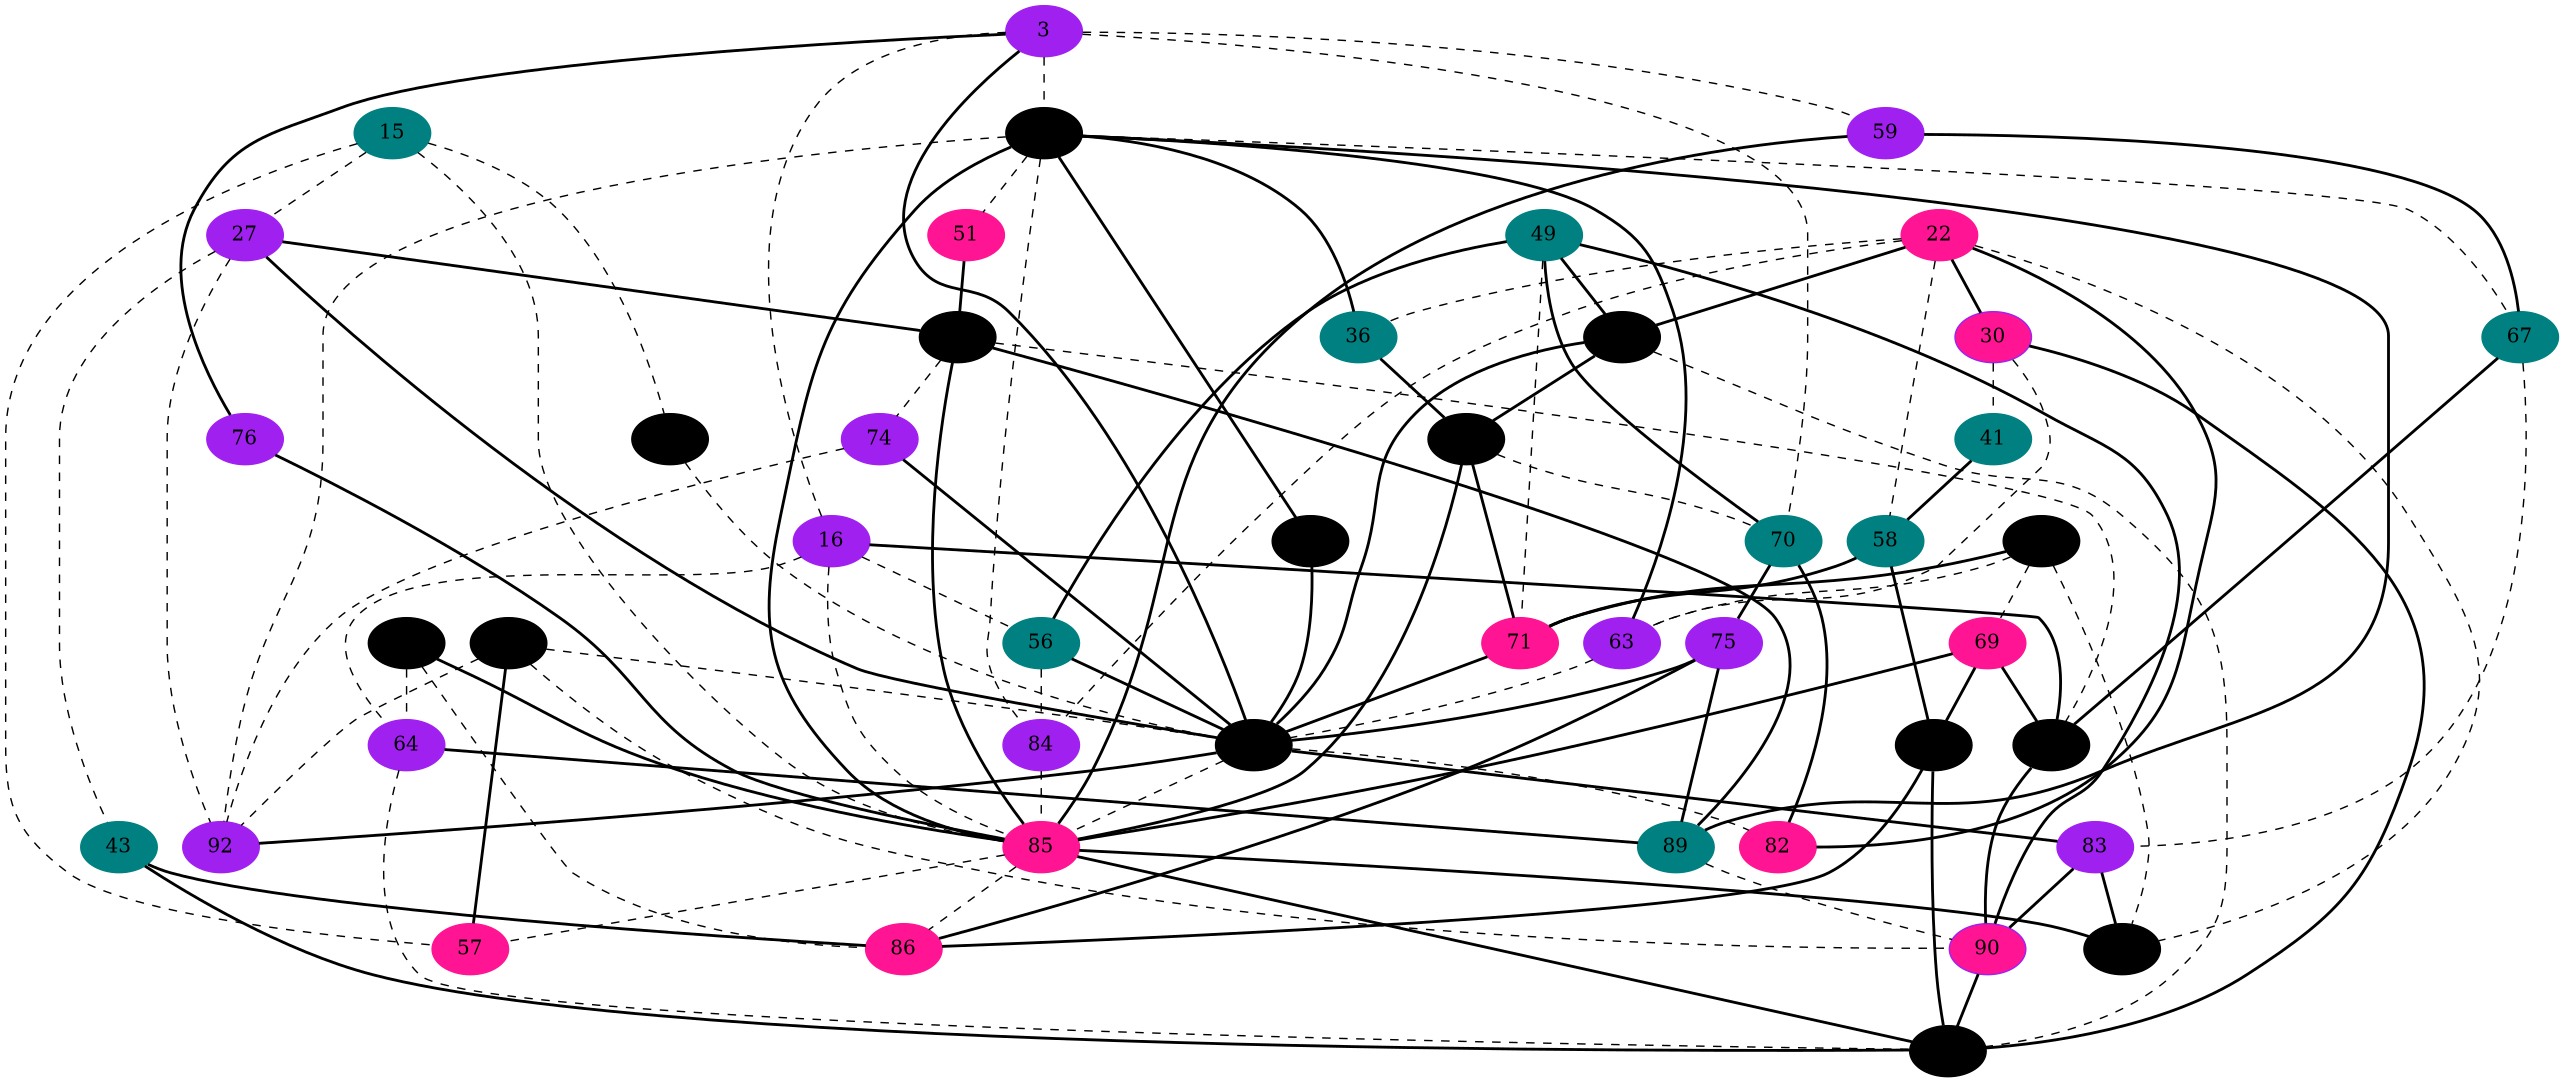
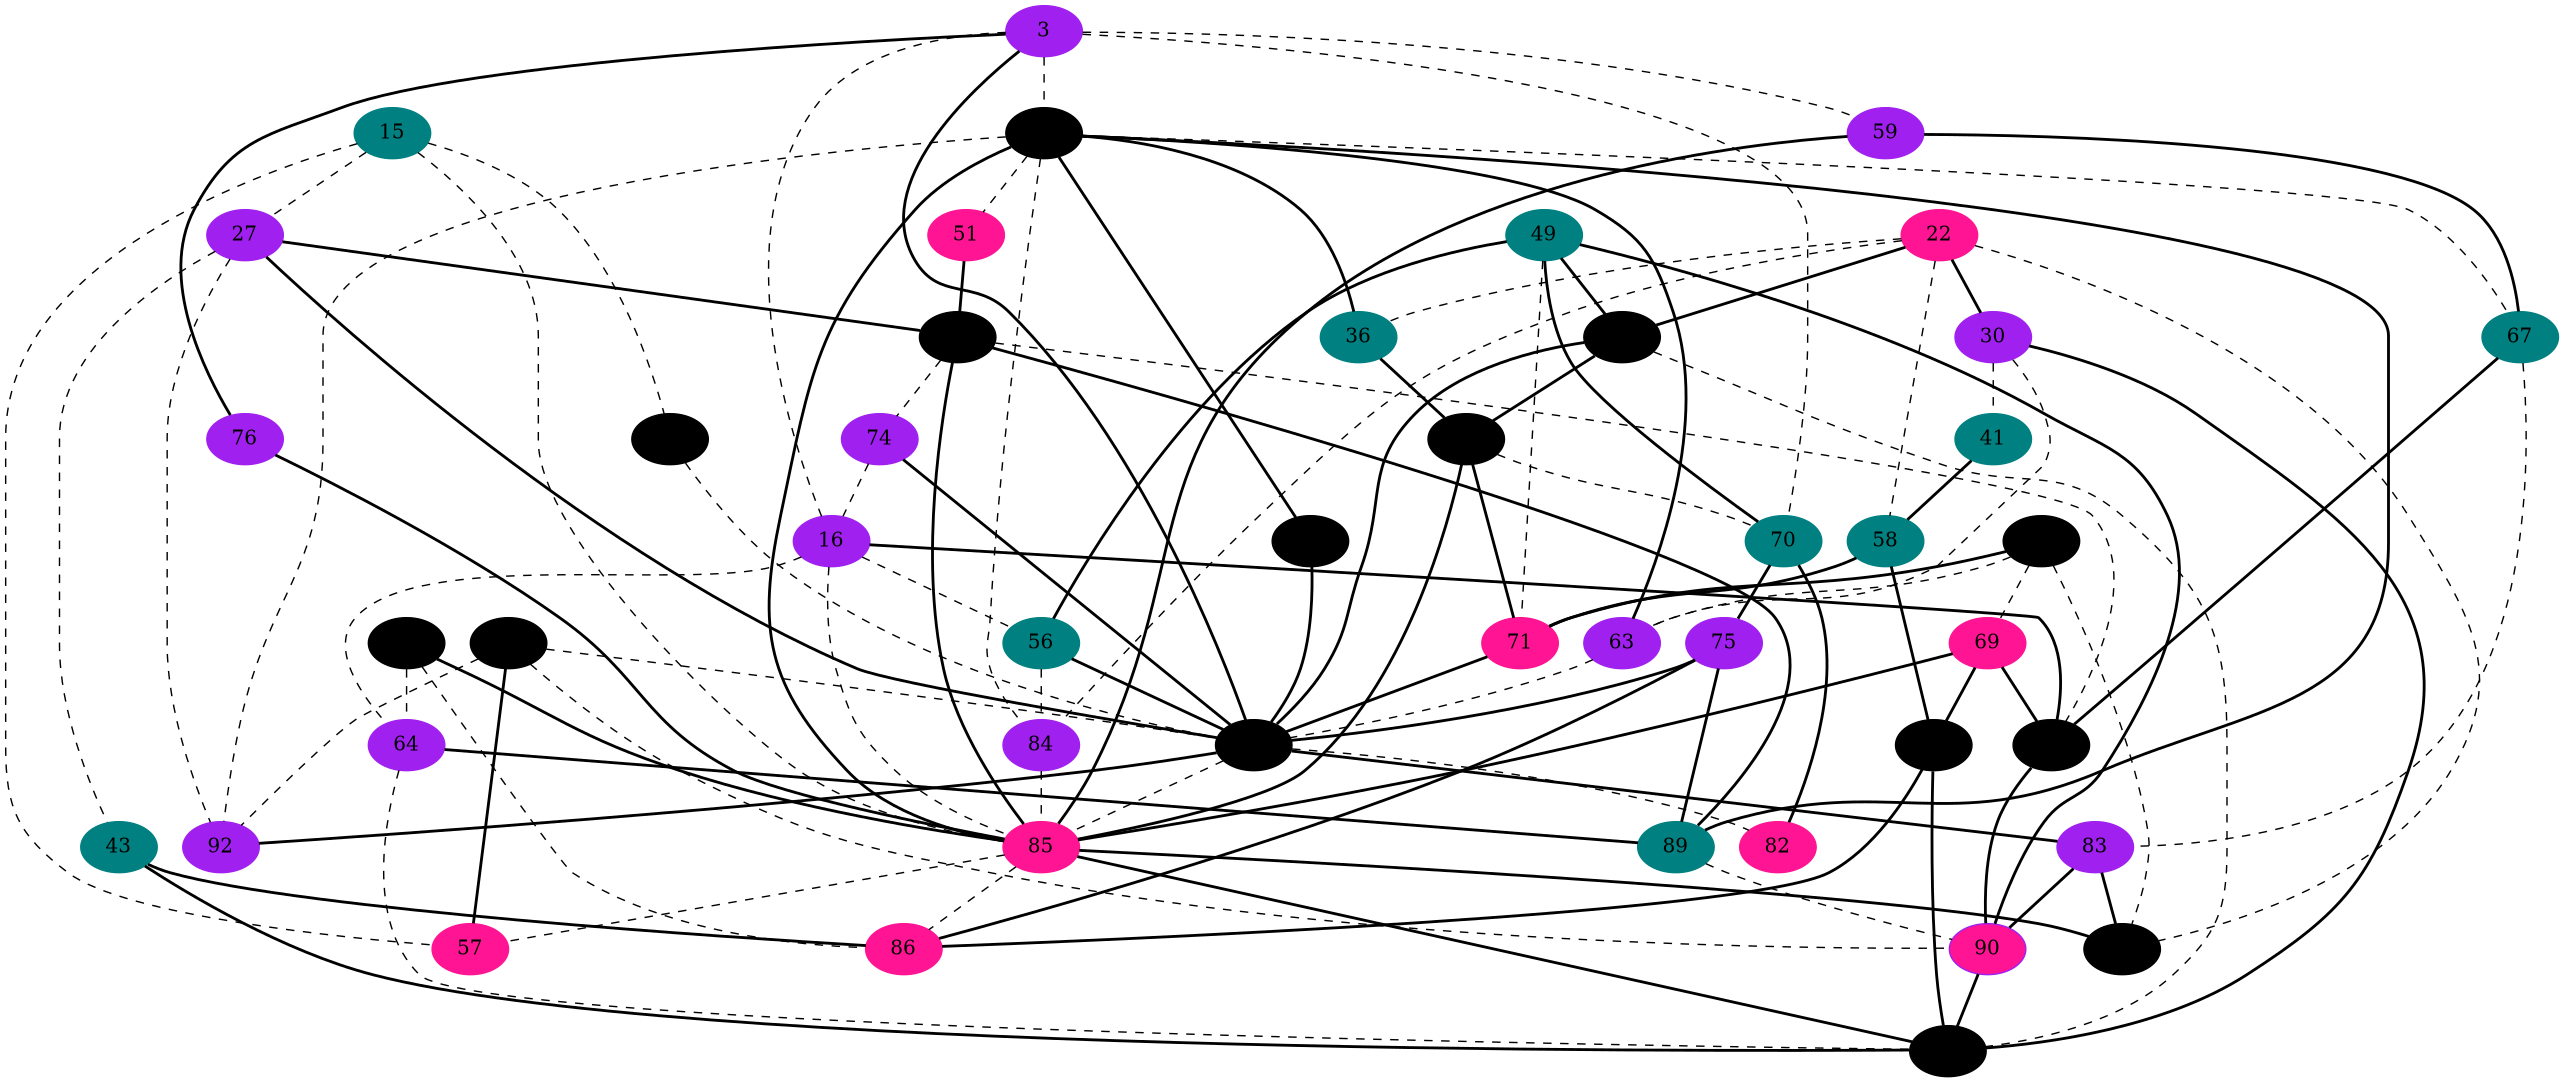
  graph {
    node [color=purple style=filled]
    edge [style=bold]
    3
    16
    32 [color=black super="+1+21"]
    59 [super="+13"]
    70 [color=teal super="+31+46"]
    76
    78 [color=black super="+24+65+72"]
    85 [color=deeppink super="+2+29+81"]
    56 [color=teal]
    64
    77 [color=black super="+40"]
    63
    92 [super="+8+87"]
    36 [color=teal]
    84 [super="+79"]
    51 [color=deeppink]
    60 [color=black]
    67 [color=teal]
    89 [color=teal super="+48"]
    82 [color=deeppink super="+18"]
    75 [super="+54"]
    83
    6 [color=black]
    69 [color=deeppink]
    71 [color=deeppink super="+45+66"]
    88 [color=black]
    73 [color=black]
    27 [super="+23"]
    43 [color=teal]
    52 [color=black super="+11"]
    15 [color=teal]
    53 [color=black super="+35"]
    57 [color=deeppink]
    91 [color=black super="+80"]
    86 [color=deeppink super="+50"]
    90 [fillcolor=deeppink]
    19 [color=black]
    22 [color=deeppink super="+5"]
-   30 [fillcolor=deeppink]
+   30
    58 [color=teal super="+34"]
    61 [color=black super="+39"]
    41 [color=teal]
    68 [color=black super="+25+20"]
    74
    49 [color=teal super="+44"]
    55 [color=black super="+28"]
    3 -- 16 [style=dashed]
    3 -- 32 [style=dashed]
    3 -- 59 [style=dashed weight=2]
    3 -- 70 [style=dashed]
    3 -- 76
    3 -- 78
    16 -- 85 [style=dashed]
    16 -- 56 [style=dashed]
    16 -- 64 [style=dashed]
    16 -- 77
    32 -- 85 [weight=2]
    32 -- 63
    32 -- 92 [style=dashed weight=3]
    32 -- 36 [weight=2]
    32 -- 84 [style=dashed]
    32 -- 51 [style=dashed]
    32 -- 60
    32 -- 67 [style=dashed]
    32 -- 89
    59 -- 85
    59 -- 67
    70 -- 82
    70 -- 75
    76 -- 85
    78 -- 85 [style=dashed weight=3]
    78 -- 92
    78 -- 82 [style=dashed]
    78 -- 83
    85 -- 88
    85 -- 57 [style=dashed]
    85 -- 91
    85 -- 86 [style=dashed]
    56 -- 78
    56 -- 84 [style=dashed]
    64 -- 89
    64 -- 91 [style=dashed]
    77 -- 90 [weight=2]
    63 -- 78 [style=dashed]
    36 -- 68
    84 -- 85 [style=dashed weight=2]
    51 -- 52
    60 -- 78
    67 -- 77
    67 -- 83 [style=dashed]
    89 -- 90 [style=dashed]
    75 -- 78
    75 -- 89
    75 -- 86
    83 -- 88
    83 -- 90
    6 -- 63 [style=dashed]
    6 -- 69 [style=dashed]
    6 -- 71
    6 -- 88 [style=dashed]
    69 -- 85
    69 -- 77
    69 -- 73
    71 -- 78 [weight=2]
    73 -- 91
    73 -- 86
    27 -- 78
    27 -- 92 [style=dashed weight=2]
    27 -- 43 [style=dashed]
    27 -- 52 [weight=2]
    43 -- 91
    43 -- 86
    52 -- 85
    52 -- 77 [style=dashed]
    52 -- 89
    52 -- 74 [style=dashed]
    15 -- 85 [style=dashed]
    15 -- 27 [style=dashed weight=2]
    15 -- 53 [style=dashed weight=2]
    15 -- 57 [style=dashed]
    53 -- 78 [style=dashed weight=2]
    90 -- 91 [weight=2]
    19 -- 78 [style=dashed]
    19 -- 92 [style=dashed]
    19 -- 57
    19 -- 90 [style=dashed]
    22 -- 36 [style=dashed]
    22 -- 84 [style=dashed]
-   22 -- 82
    22 -- 88 [style=dashed]
    22 -- 30 [weight=2]
    22 -- 58 [style=dashed]
    22 -- 61
    30 -- 63 [style=dashed]
    30 -- 91
    30 -- 41 [style=dashed]
    58 -- 71 [weight=2]
    58 -- 73
    61 -- 78 [weight=2]
    61 -- 91 [style=dashed]
    61 -- 68 [weight=2]
    41 -- 58
    68 -- 70 [style=dashed]
    68 -- 85 [weight=3]
    68 -- 71 [weight=2]
    74 -- 78
-   74 -- 92 [style=dashed]
+   74 -- 16 [style=dashed]
    49 -- 70
    49 -- 56
    49 -- 71 [style=dashed]
    49 -- 90
    49 -- 61
    55 -- 85 [weight=2]
    55 -- 64 [style=dashed]
    55 -- 86 [style=dashed weight=2]
  }
